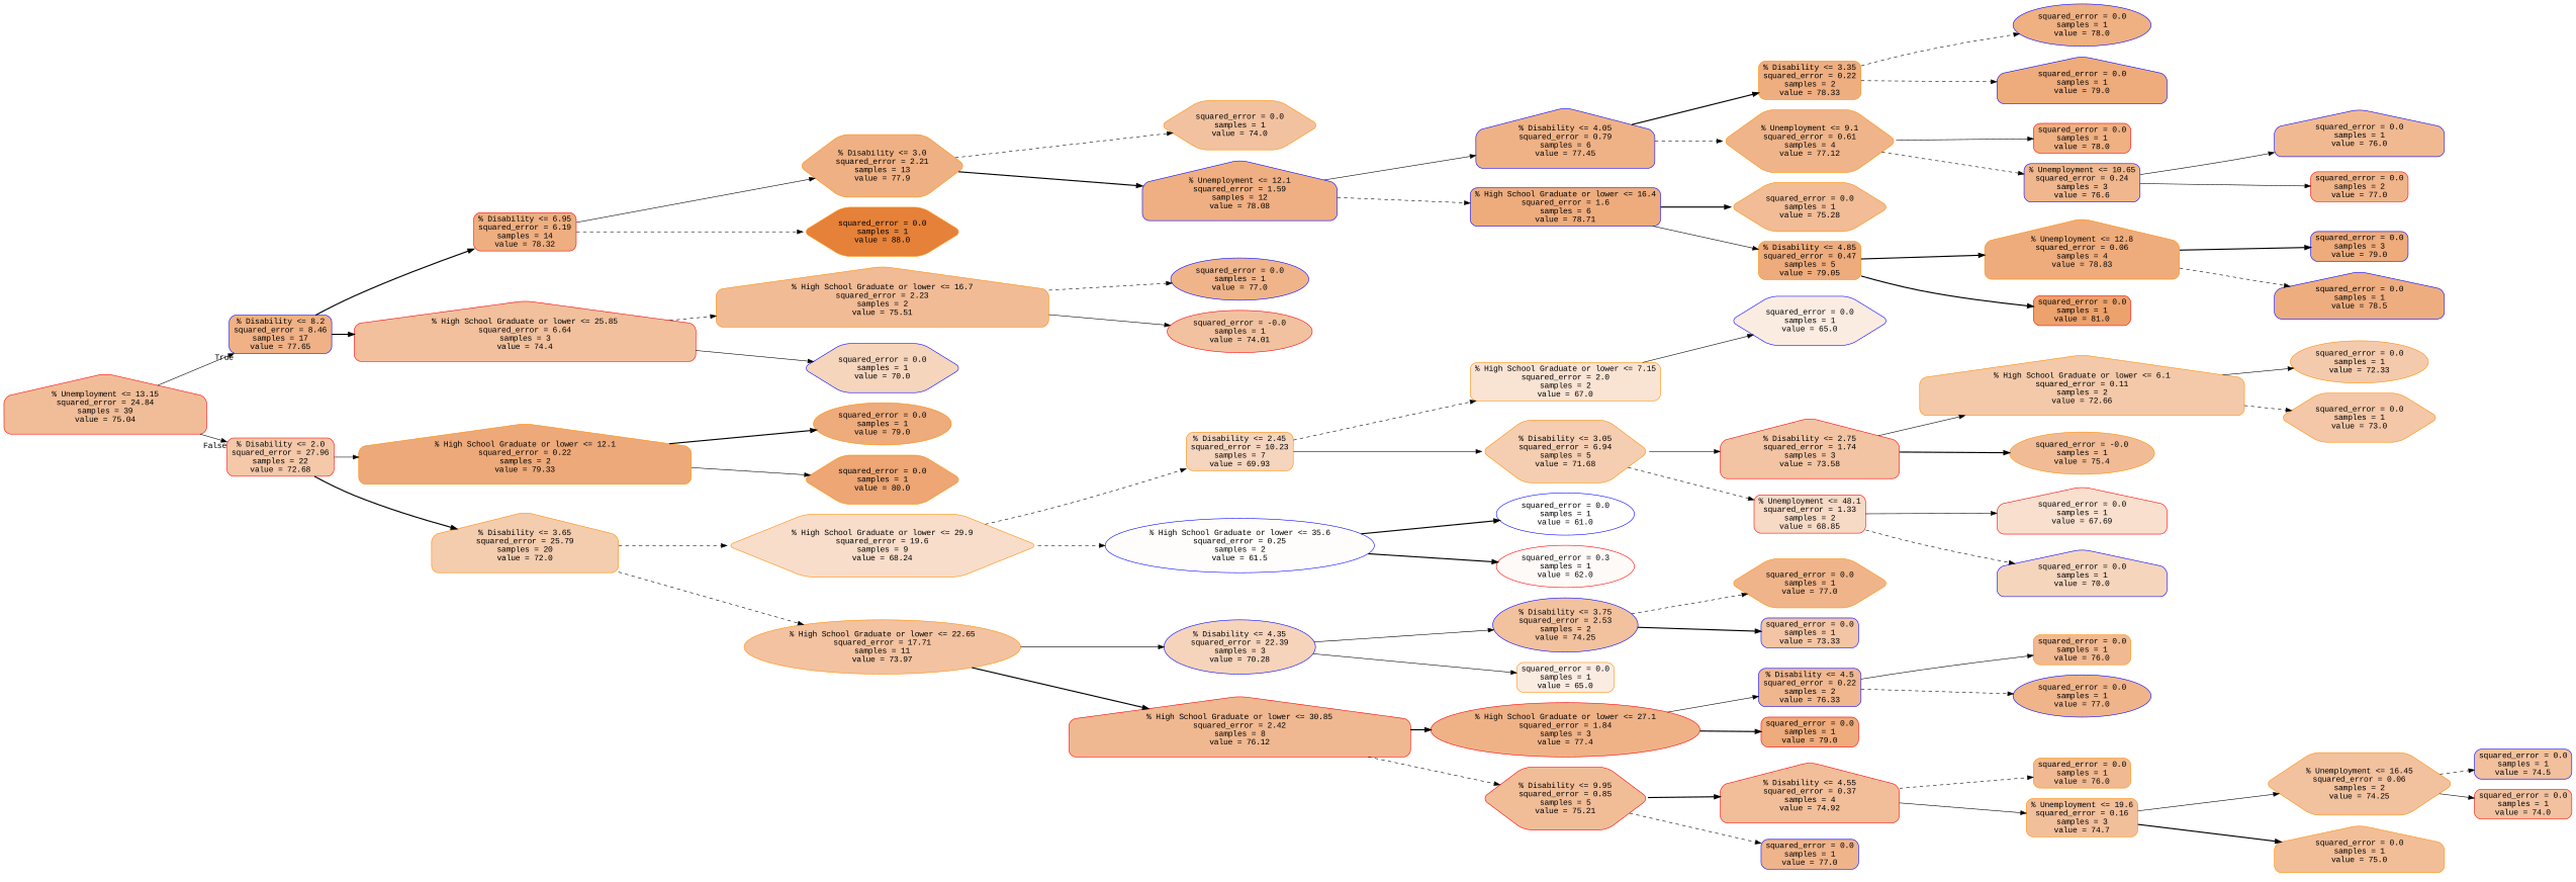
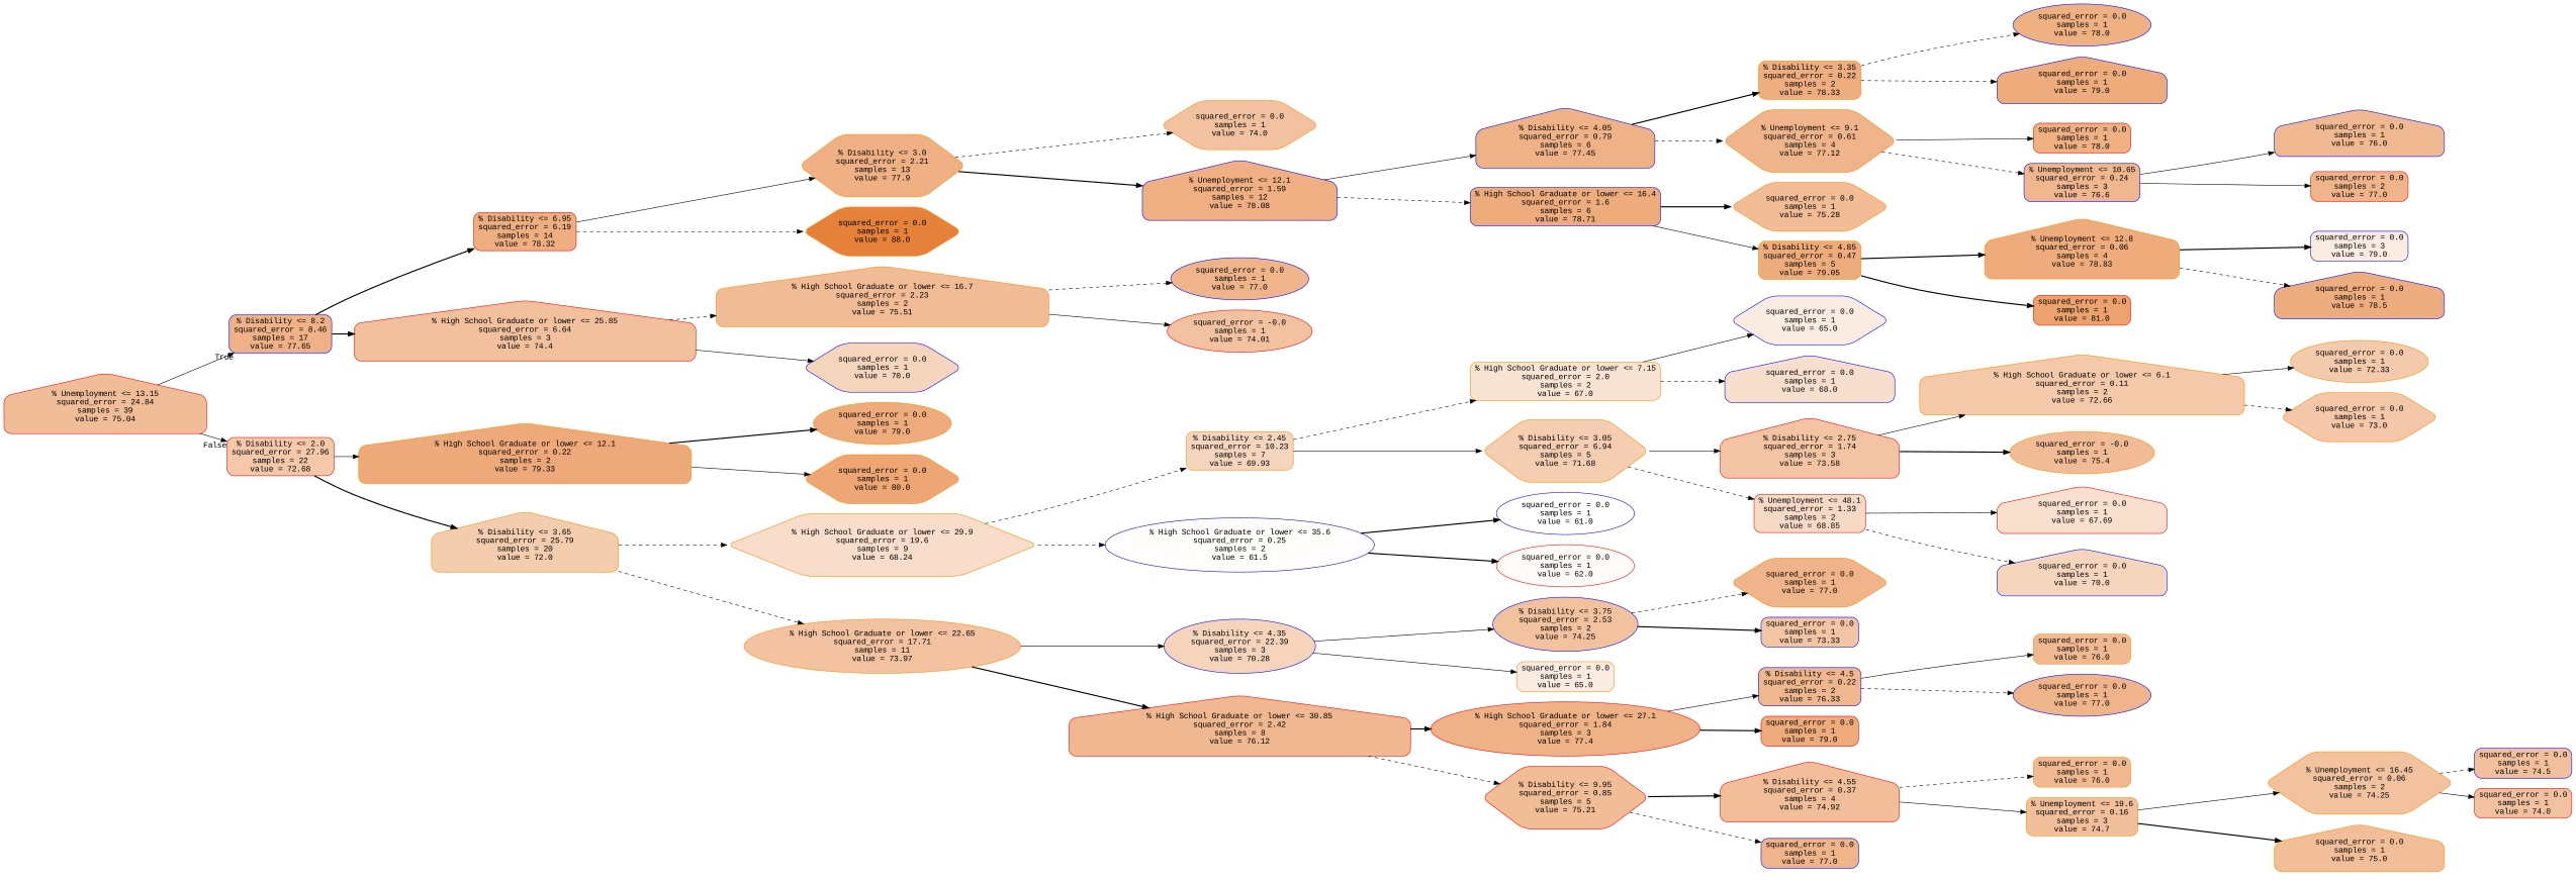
  digraph {
    fontname="Liberation Mono"
    rankdir=LR
    node [color=darkorange fillcolor="#eeab7b" fontname="Liberation Mono" shape=box style="filled, rounded"]
    edge [fontname="Liberation Mono" style=solid]
    n1 [color=red fillcolor="#f1bd98" label="% Unemployment <= 13.15\nsquared_error = 24.84\nsamples = 39\nvalue = 75.04" shape=house]
    n2 [color=blue fillcolor="#efb185" label="% Disability <= 8.2\nsquared_error = 8.46\nsamples = 17\nvalue = 77.65"]
    n3 [color=red fillcolor="#f4c8a9" label="% Disability <= 2.0\nsquared_error = 27.96\nsamples = 22\nvalue = 72.68"]
    n4 [color=red fillcolor="#eeae80" label="% Disability <= 6.95\nsquared_error = 6.19\nsamples = 14\nvalue = 78.32"]
    n5 [color=red fillcolor="#f2c09d" label="% High School Graduate or lower <= 25.85\nsquared_error = 6.64\nsamples = 3\nvalue = 74.4" shape=house]
    n6 [fillcolor="#eda979" label="% High School Graduate or lower <= 12.1\nsquared_error = 0.22\nsamples = 2\nvalue = 79.33" shape=house]
    n7 [fillcolor="#f4ccae" label="% Disability <= 3.65\nsquared_error = 25.79\nsamples = 20\nvalue = 72.0" shape=house]
    n8 [fillcolor="#efb083" label="% Disability <= 3.0\nsquared_error = 2.21\nsamples = 13\nvalue = 77.9" shape=hexagon]
    n9 [fillcolor="#e58139" label="squared_error = 0.0\nsamples = 1\nvalue = 88.0" shape=hexagon]
    n10 [fillcolor="#f1bb95" label="% High School Graduate or lower <= 16.7\nsquared_error = 2.23\nsamples = 2\nvalue = 75.51" shape=house]
    n11 [color=blue fillcolor="#f6d5bd" label="squared_error = 0.0\nsamples = 1\nvalue = 70.0" shape=hexagon]
    n12 [fillcolor="#f2c2a0" label="squared_error = 0.0\nsamples = 1\nvalue = 74.0" shape=hexagon]
    n13 [color=blue fillcolor="#efaf82" label="% Unemployment <= 12.1\nsquared_error = 1.59\nsamples = 12\nvalue = 78.08" shape=house]
    n14 [color=blue fillcolor="#efb286" label="% Disability <= 4.05\nsquared_error = 0.79\nsamples = 6\nvalue = 77.45" shape=house]
    n15 [color=blue fillcolor="#eeac7d" label="% High School Graduate or lower <= 16.4\nsquared_error = 1.6\nsamples = 6\nvalue = 78.71"]
    n16 [fillcolor="#eeae80" label="% Disability <= 3.35\nsquared_error = 0.22\nsamples = 2\nvalue = 78.33"]
    n17 [fillcolor="#efb489" label="% Unemployment <= 9.1\nsquared_error = 0.61\nsamples = 4\nvalue = 77.12" shape=hexagon]
    n18 [fillcolor="#f1bc96" label="squared_error = 0.0\nsamples = 1\nvalue = 75.28" shape=hexagon]
    n19 [label="% Disability <= 4.85\nsquared_error = 0.47\nsamples = 5\nvalue = 79.05"]
    n20 [color=blue fillcolor="#efb082" label="squared_error = 0.0\nsamples = 1\nvalue = 78.0" shape=ellipse]
    n21 [color=blue label="squared_error = 0.0\nsamples = 1\nvalue = 79.0" shape=house]
    n22 [color=red fillcolor="#efb082" label="squared_error = 0.0\nsamples = 1\nvalue = 78.0"]
    n23 [color=blue fillcolor="#f0b68d" label="% Unemployment <= 10.65\nsquared_error = 0.24\nsamples = 3\nvalue = 76.6"]
    n24 [color=blue fillcolor="#f1b991" label="squared_error = 0.0\nsamples = 1\nvalue = 76.0" shape=house]
    n25 [color=red fillcolor="#f0b48a" label="squared_error = 0.0\nsamples = 2\nvalue = 77.0"]
    n26 [fillcolor="#eeac7c" label="% Unemployment <= 12.8\nsquared_error = 0.06\nsamples = 4\nvalue = 78.83" shape=house]
    n27 [color=red fillcolor="#eca26c" label="squared_error = 0.0\nsamples = 1\nvalue = 81.0"]
-   n28 [color=blue label="squared_error = 0.0\nsamples = 3\nvalue = 79.0"]
+   n28 [color=blue fillcolor="#fbece2" label="squared_error = 0.0\nsamples = 3\nvalue = 79.0"]
    n29 [color=blue fillcolor="#eead7f" label="squared_error = 0.0\nsamples = 1\nvalue = 78.5" shape=house]
    n30 [color=blue fillcolor="#f0b48a" label="squared_error = 0.0\nsamples = 1\nvalue = 77.0" shape=ellipse]
    n31 [color=red fillcolor="#f2c2a0" label="squared_error = -0.0\nsamples = 1\nvalue = 74.01" shape=ellipse]
    n32 [label="squared_error = 0.0\nsamples = 1\nvalue = 79.0" shape=ellipse]
    n33 [fillcolor="#eda674" label="squared_error = 0.0\nsamples = 1\nvalue = 80.0" shape=hexagon]
    n34 [fillcolor="#f8ddca" label="% High School Graduate or lower <= 29.9\nsquared_error = 19.6\nsamples = 9\nvalue = 68.24" shape=hexagon]
    n35 [fillcolor="#f3c2a0" label="% High School Graduate or lower <= 22.65\nsquared_error = 17.71\nsamples = 11\nvalue = 73.97" shape=ellipse]
    n36 [fillcolor="#f6d5be" label="% Disability <= 2.45\nsquared_error = 10.23\nsamples = 7\nvalue = 69.93"]
    n37 [color=blue fillcolor="#fffdfb" label="% High School Graduate or lower <= 35.6\nsquared_error = 0.25\nsamples = 2\nvalue = 61.5" shape=ellipse]
    n38 [color=blue fillcolor="#f6d4bb" label="% Disability <= 4.35\nsquared_error = 22.39\nsamples = 3\nvalue = 70.28" shape=ellipse]
    n39 [color=red fillcolor="#f0b890" label="% High School Graduate or lower <= 30.85\nsquared_error = 2.42\nsamples = 8\nvalue = 76.12" shape=house]
    n40 [fillcolor="#f9e3d3" label="% High School Graduate or lower <= 7.15\nsquared_error = 2.0\nsamples = 2\nvalue = 67.0"]
    n41 [fillcolor="#f5cdb1" label="% Disability <= 3.05\nsquared_error = 6.94\nsamples = 5\nvalue = 71.68" shape=hexagon]
    n42 [color=blue fillcolor="#ffffff" label="squared_error = 0.0\nsamples = 1\nvalue = 61.0" shape=ellipse]
-   n43 [color=red fillcolor="#fefaf8" label="squared_error = 0.3\nsamples = 1\nvalue = 62.0" shape=ellipse]
+   n43 [color=red fillcolor="#fefaf8" label="squared_error = 0.0\nsamples = 1\nvalue = 62.0" shape=ellipse]
    n44 [color=blue fillcolor="#fbece2" label="squared_error = 0.0\nsamples = 1\nvalue = 65.0" shape=hexagon]
+   n45 [color=blue fillcolor="#f8decc" label="squared_error = 0.0\nsamples = 1\nvalue = 68.0" shape=house]
    n46 [color=red fillcolor="#f3c4a3" label="% Disability <= 2.75\nsquared_error = 1.74\nsamples = 3\nvalue = 73.58" shape=house]
    n47 [color=red fillcolor="#f7dac5" label="% Unemployment <= 48.1\nsquared_error = 1.33\nsamples = 2\nvalue = 68.85"]
    n48 [fillcolor="#f4c9a9" label="% High School Graduate or lower <= 6.1\nsquared_error = 0.11\nsamples = 2\nvalue = 72.66" shape=house]
    n49 [fillcolor="#f1bc95" label="squared_error = -0.0\nsamples = 1\nvalue = 75.4" shape=ellipse]
    n50 [color=red fillcolor="#f9e0ce" label="squared_error = 0.0\nsamples = 1\nvalue = 67.69" shape=house]
    n51 [color=blue fillcolor="#f6d5bd" label="squared_error = 0.0\nsamples = 1\nvalue = 70.0" shape=house]
    n52 [fillcolor="#f4caac" label="squared_error = 0.0\nsamples = 1\nvalue = 72.33" shape=ellipse]
    n53 [fillcolor="#f3c7a7" label="squared_error = 0.0\nsamples = 1\nvalue = 73.0" shape=hexagon]
    n54 [color=blue fillcolor="#f2c19e" label="% Disability <= 3.75\nsquared_error = 2.53\nsamples = 2\nvalue = 74.25" shape=ellipse]
    n55 [fillcolor="#fbece2" label="squared_error = 0.0\nsamples = 1\nvalue = 65.0"]
    n56 [color=red fillcolor="#efb287" label="% High School Graduate or lower <= 27.1\nsquared_error = 1.84\nsamples = 3\nvalue = 77.4" shape=ellipse]
    n57 [color=red fillcolor="#f1bd97" label="% Disability <= 9.95\nsquared_error = 0.85\nsamples = 5\nvalue = 75.21" shape=hexagon]
    n58 [fillcolor="#f0b48a" label="squared_error = 0.0\nsamples = 1\nvalue = 77.0" shape=hexagon]
    n59 [color=blue fillcolor="#f3c5a5" label="squared_error = 0.0\nsamples = 1\nvalue = 73.33"]
    n60 [color=blue fillcolor="#f0b78f" label="% Disability <= 4.5\nsquared_error = 0.22\nsamples = 2\nvalue = 76.33"]
    n61 [color=red label="squared_error = 0.0\nsamples = 1\nvalue = 79.0"]
    n62 [color=red fillcolor="#f2be99" label="% Disability <= 4.55\nsquared_error = 0.37\nsamples = 4\nvalue = 74.92" shape=house]
    n63 [color=blue fillcolor="#f0b48a" label="squared_error = 0.0\nsamples = 1\nvalue = 77.0"]
    n64 [fillcolor="#f1b991" label="squared_error = 0.0\nsamples = 1\nvalue = 76.0"]
    n65 [color=blue fillcolor="#f0b48a" label="squared_error = 0.0\nsamples = 1\nvalue = 77.0" shape=ellipse]
    n66 [fillcolor="#f1b991" label="squared_error = 0.0\nsamples = 1\nvalue = 76.0"]
    n67 [fillcolor="#f2bf9b" label="% Unemployment <= 19.6\nsquared_error = 0.16\nsamples = 3\nvalue = 74.7"]
    n68 [fillcolor="#f2c19e" label="% Unemployment <= 16.45\nsquared_error = 0.06\nsamples = 2\nvalue = 74.25" shape=hexagon]
    n69 [fillcolor="#f2be98" label="squared_error = 0.0\nsamples = 1\nvalue = 75.0" shape=house]
    n70 [color=blue fillcolor="#f2c09c" label="squared_error = 0.0\nsamples = 1\nvalue = 74.5"]
    n71 [color=red fillcolor="#f2c2a0" label="squared_error = 0.0\nsamples = 1\nvalue = 74.0"]
    n1 -> n2 [headlabel=True labelangle=45 labeldistance=2.5]
    n1 -> n3 [headlabel=False labelangle=-45 labeldistance=2.5]
    n2 -> n4 [style=bold]
    n2 -> n5 [style=bold]
    n3 -> n6
    n3 -> n7 [style=bold]
    n4 -> n8
    n4 -> n9 [style=dashed]
    n5 -> n10 [style=dashed]
    n5 -> n11
    n6 -> n32 [style=bold]
    n6 -> n33
    n7 -> n34 [style=dashed]
    n7 -> n35 [style=dashed]
    n8 -> n12 [style=dashed]
    n8 -> n13 [style=bold]
    n10 -> n30 [style=dashed]
    n10 -> n31
    n13 -> n14
    n13 -> n15 [style=dashed]
    n14 -> n16 [style=bold]
    n14 -> n17 [style=dashed]
    n15 -> n18 [style=bold]
    n15 -> n19
    n16 -> n20 [style=dashed]
    n16 -> n21 [style=dashed]
    n17 -> n22
    n17 -> n23 [style=dashed]
    n19 -> n26 [style=bold]
    n19 -> n27 [style=bold]
    n23 -> n24
    n23 -> n25
    n26 -> n28 [style=bold]
    n26 -> n29 [style=dashed]
    n34 -> n36 [style=dashed]
    n34 -> n37 [style=dashed]
    n35 -> n38
    n35 -> n39 [style=bold]
    n36 -> n40 [style=dashed]
    n36 -> n41
    n37 -> n42 [style=bold]
    n37 -> n43 [style=bold]
    n38 -> n54
    n38 -> n55
    n39 -> n56 [style=bold]
    n39 -> n57 [style=dashed]
    n40 -> n44
+   n40 -> n45 [style=dashed]
    n41 -> n46
    n41 -> n47 [style=dashed]
    n46 -> n48
    n46 -> n49 [style=bold]
    n47 -> n50
    n47 -> n51 [style=dashed]
    n48 -> n52
    n48 -> n53 [style=dashed]
    n54 -> n58 [style=dashed]
    n54 -> n59 [style=bold]
    n56 -> n60
    n56 -> n61 [style=bold]
    n57 -> n62 [style=bold]
    n57 -> n63 [style=dashed]
    n60 -> n64
    n60 -> n65 [style=dashed]
    n62 -> n66 [style=dashed]
    n62 -> n67
    n67 -> n68
    n67 -> n69 [style=bold]
    n68 -> n70 [style=dashed]
    n68 -> n71
  }
